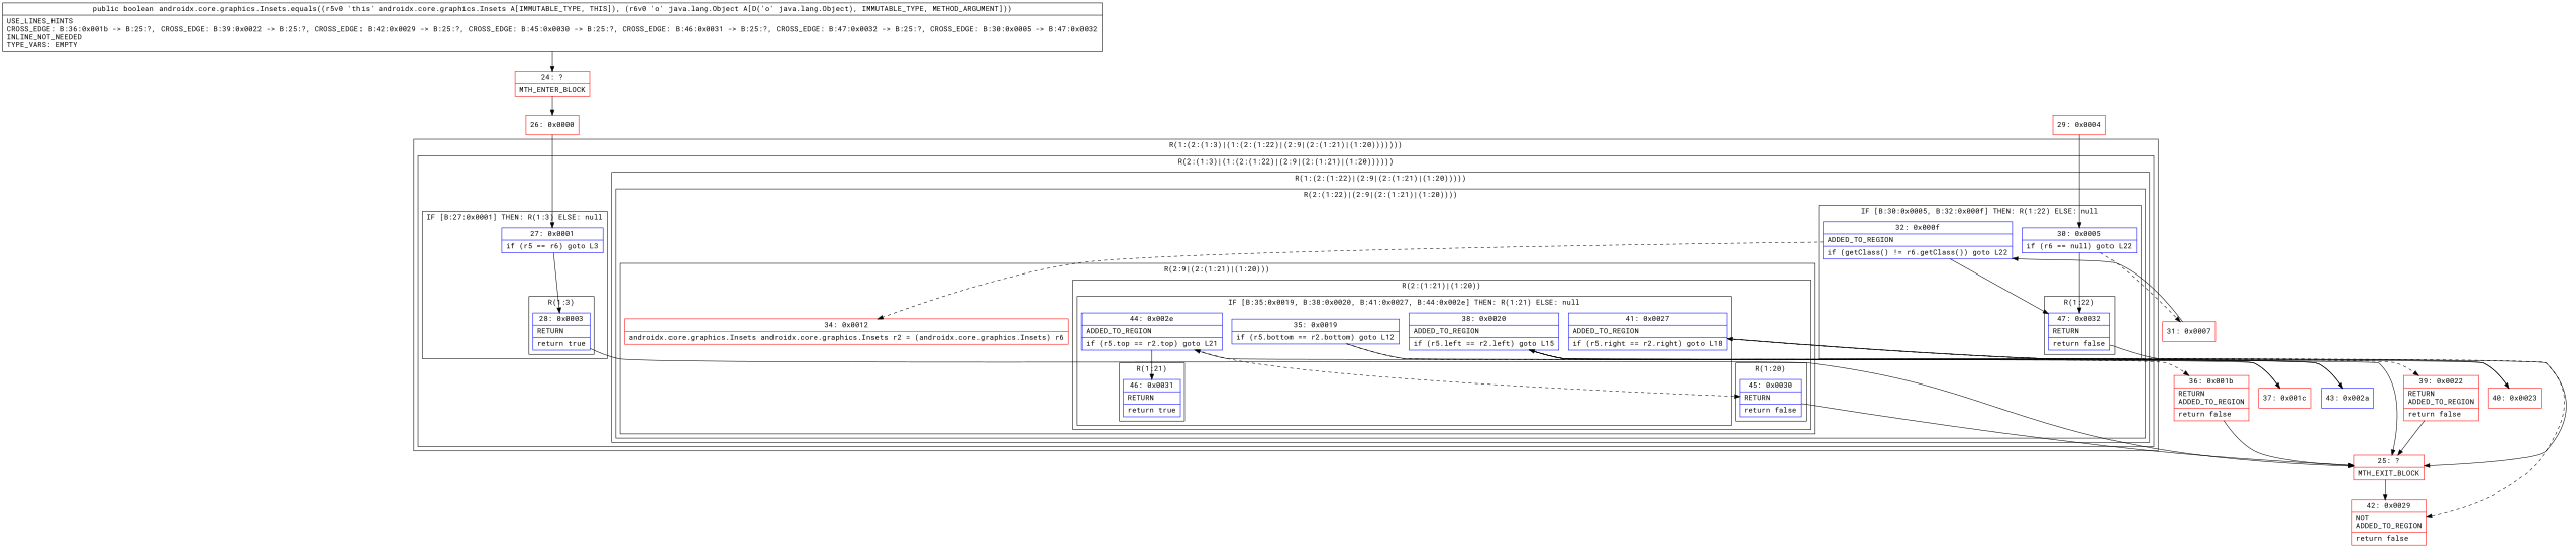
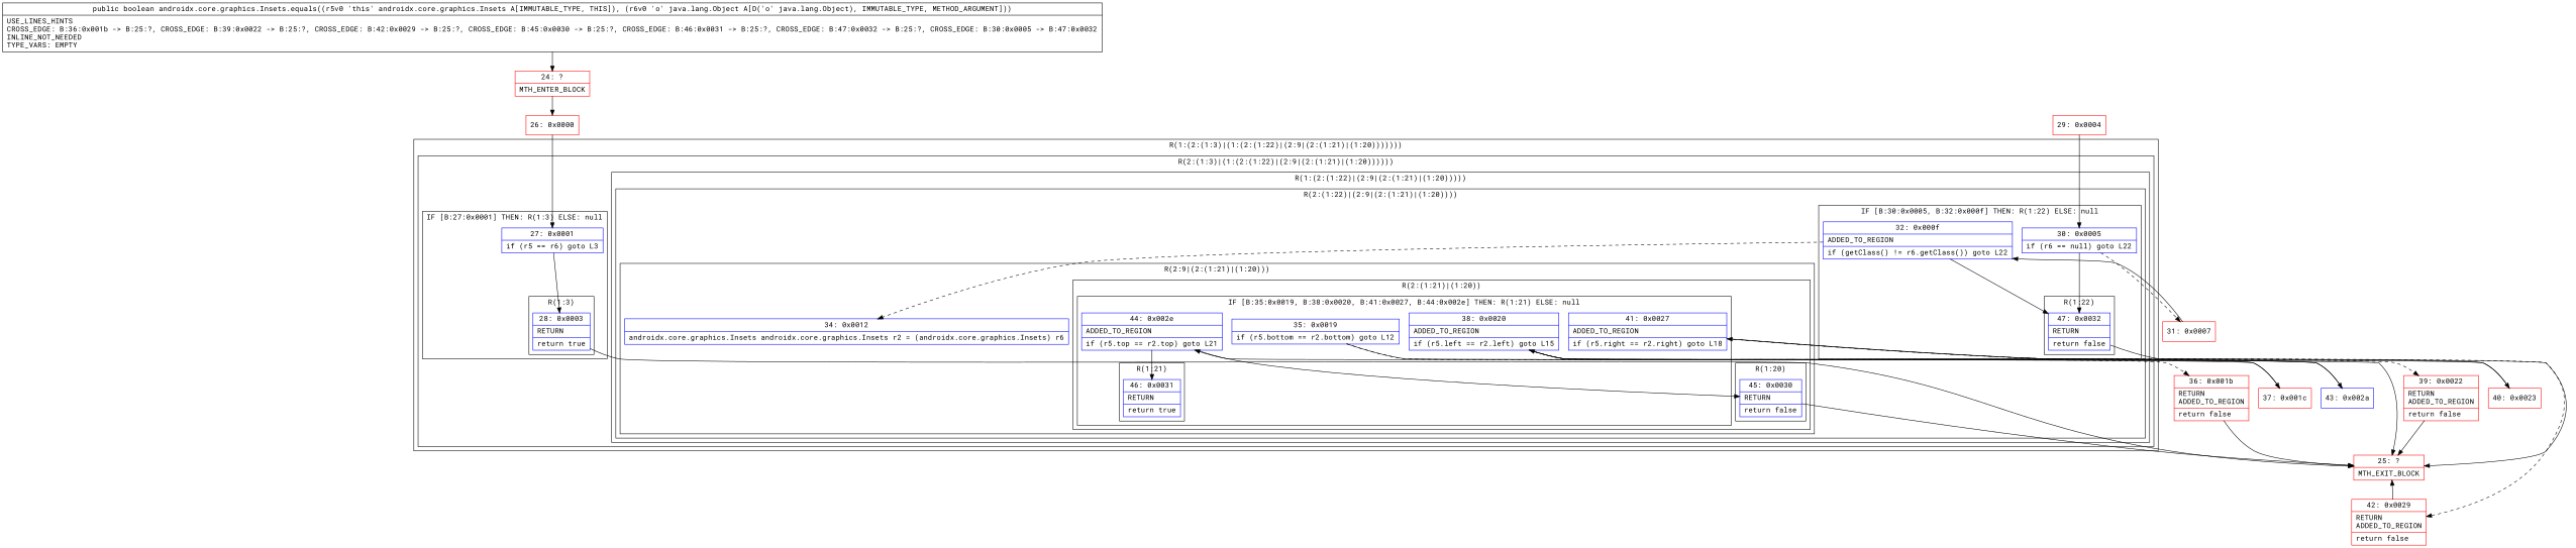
  digraph {
    fontname="Roboto Mono"
    node [color=blue fontname="Roboto Mono" shape=record]
    edge [fontname="Roboto Mono"]
    n1 [label="{28\:\ 0x0003|RETURN\l|return true\l}"]
    n2 [label="{27\:\ 0x0001|if (r5 == r6) goto L3\l}"]
    n3 [label="{47\:\ 0x0032|RETURN\l|return false\l}"]
    n4 [label="{30\:\ 0x0005|if (r6 == null) goto L22\l}"]
    n5 [label="{32\:\ 0x000f|ADDED_TO_REGION\l|if (getClass() != r6.getClass()) goto L22\l}"]
    n6 [label="{46\:\ 0x0031|RETURN\l|return true\l}"]
    n7 [label="{35\:\ 0x0019|if (r5.bottom == r2.bottom) goto L12\l}"]
    n8 [label="{38\:\ 0x0020|ADDED_TO_REGION\l|if (r5.left == r2.left) goto L15\l}"]
    n9 [label="{41\:\ 0x0027|ADDED_TO_REGION\l|if (r5.right == r2.right) goto L18\l}"]
    n10 [label="{44\:\ 0x002e|ADDED_TO_REGION\l|if (r5.top == r2.top) goto L21\l}"]
    n11 [label="{45\:\ 0x0030|RETURN\l|return false\l}"]
-   n12 [color=red label="{34\:\ 0x0012|androidx.core.graphics.Insets androidx.core.graphics.Insets r2 = (androidx.core.graphics.Insets) r6\l}"]
+   n12 [label="{34\:\ 0x0012|androidx.core.graphics.Insets androidx.core.graphics.Insets r2 = (androidx.core.graphics.Insets) r6\l}"]
    n13 [color=red label="{25\:\ ?|MTH_EXIT_BLOCK\l}"]
    n14 [color=red label="{31\:\ 0x0007}"]
    n15 [color=red label="{36\:\ 0x001b|RETURN\lADDED_TO_REGION\l|return false\l}"]
    n16 [color=red label="{37\:\ 0x001c}"]
    n17 [color=red label="{39\:\ 0x0022|RETURN\lADDED_TO_REGION\l|return false\l}"]
    n18 [color=red label="{40\:\ 0x0023}"]
-   n19 [color=red label="{42\:\ 0x0029|NOT\lADDED_TO_REGION\l|return false\l}"]
+   n19 [color=red label="{42\:\ 0x0029|RETURN\lADDED_TO_REGION\l|return false\l}"]
    n20 [label="{43\:\ 0x002a}"]
    n21 [color=red label="{29\:\ 0x0004}"]
    n22 [color=red label="{24\:\ ?|MTH_ENTER_BLOCK\l}"]
    n23 [color=red label="{26\:\ 0x0000}"]
    n24 [label="{public boolean androidx.core.graphics.Insets.equals((r5v0 'this' androidx.core.graphics.Insets A[IMMUTABLE_TYPE, THIS]), (r6v0 'o' java.lang.Object A[D('o' java.lang.Object), IMMUTABLE_TYPE, METHOD_ARGUMENT]))  | USE_LINES_HINTS\lCROSS_EDGE: B:36:0x001b \-\> B:25:?, CROSS_EDGE: B:39:0x0022 \-\> B:25:?, CROSS_EDGE: B:42:0x0029 \-\> B:25:?, CROSS_EDGE: B:45:0x0030 \-\> B:25:?, CROSS_EDGE: B:46:0x0031 \-\> B:25:?, CROSS_EDGE: B:47:0x0032 \-\> B:25:?, CROSS_EDGE: B:30:0x0005 \-\> B:47:0x0032\lINLINE_NOT_NEEDED\lTYPE_VARS: EMPTY\l}" color=""]
    subgraph cluster_1 {
      label="R(1:(2:(1:3)|(1:(2:(1:22)|(2:9|(2:(1:21)|(1:20)))))))"
      subgraph cluster_2 {
        label="R(2:(1:3)|(1:(2:(1:22)|(2:9|(2:(1:21)|(1:20))))))"
        subgraph cluster_3 {
          label="IF [B:27:0x0001] THEN: R(1:3) ELSE: null"
          n2
          subgraph cluster_4 {
            label="R(1:3)"
            n1
          }
        }
        subgraph cluster_5 {
          label="R(1:(2:(1:22)|(2:9|(2:(1:21)|(1:20)))))"
          subgraph cluster_6 {
            label="R(2:(1:22)|(2:9|(2:(1:21)|(1:20))))"
            subgraph cluster_7 {
              label="IF [B:30:0x0005, B:32:0x000f] THEN: R(1:22) ELSE: null"
              n4
              n5
              subgraph cluster_8 {
                label="R(1:22)"
                n3
              }
            }
            subgraph cluster_9 {
              label="R(2:9|(2:(1:21)|(1:20)))"
              n12
              subgraph cluster_10 {
                label="R(2:(1:21)|(1:20))"
                subgraph cluster_11 {
                  label="IF [B:35:0x0019, B:38:0x0020, B:41:0x0027, B:44:0x002e] THEN: R(1:21) ELSE: null"
                  n7
                  n8
                  n9
                  n10
                  subgraph cluster_12 {
                    label="R(1:21)"
                    n6
                  }
                }
                subgraph cluster_13 {
                  label="R(1:20)"
                  n11
                }
              }
            }
          }
        }
      }
    }
    n1 -> n13
    n2 -> n1
    n3 -> n13
    n4 -> n3
    n4 -> n14 [style=dashed]
    n5 -> n3
    n5 -> n12 [style=dashed]
    n7 -> n15 [style=dashed]
    n7 -> n16
    n8 -> n13
    n8 -> n17 [style=dashed]
    n8 -> n18
    n9 -> n19 [style=dashed]
    n9 -> n20
    n10 -> n6
-   n10 -> n11 [style=dashed]
+   n10 -> n11 [style=solid]
    n11 -> n13
    n14 -> n5
    n15 -> n13
    n16 -> n8
    n17 -> n13
    n18 -> n9
-   n13 -> n19
+   n19 -> n13
    n20 -> n10
    n21 -> n4
    n22 -> n23
    n23 -> n2
    n24 -> n22
  }
